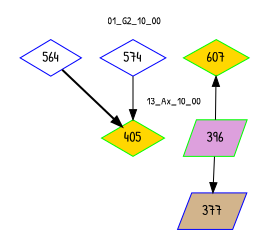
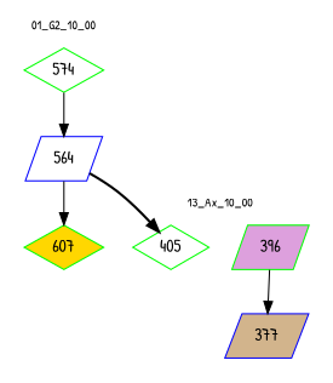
  digraph {
    fontname="Patrick Hand"
    node [color=green fillcolor=gold fontname="Patrick Hand" shape=diamond style=filled]
    edge [color=black fontname="Patrick Hand" style=solid]
    n1 [fillcolor=plum label=396 shape=parallelogram]
    n2 [color=blue fillcolor=tan label=377 shape=parallelogram]
-   n3 [label=405]
-   n4 [color=blue fillcolor=white label=574]
-   n5 [color=blue fillcolor=white label=564]
+   n3 [fillcolor=white label=405]
+   n4 [fillcolor=white label=574]
+   n5 [color=blue fillcolor=white label=564 shape=parallelogram]
    n6 [label=607]
    subgraph cluster_1 {
      color=white
      fontsize=10
      label="13_Ax_10_00"
      n1
      n2
      n3
    }
    subgraph cluster_2 {
      color=white
      fontsize=10
      label="01_G2_10_00"
      n4
      n5
      n6
    }
    n1 -> n2
-   n4 -> n3
+   n4 -> n5
    n5 -> n3 [style=bold]
-   n1 -> n6
+   n5 -> n6
  }
